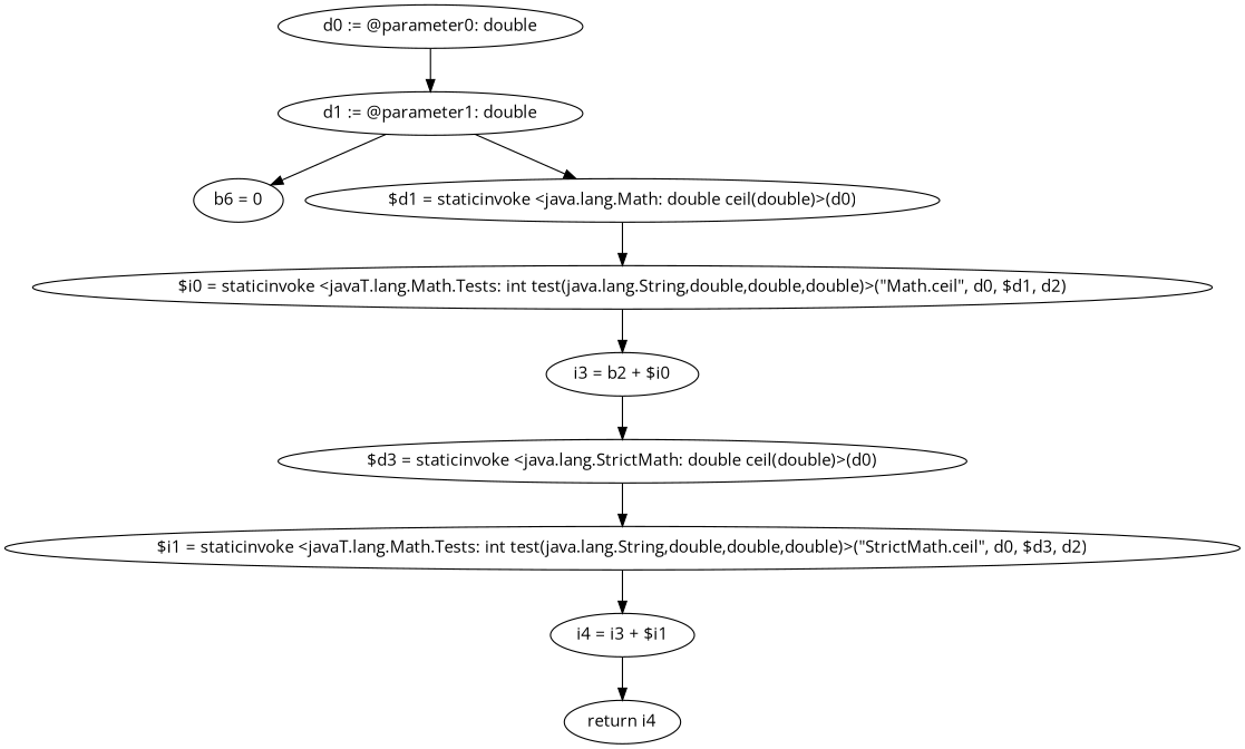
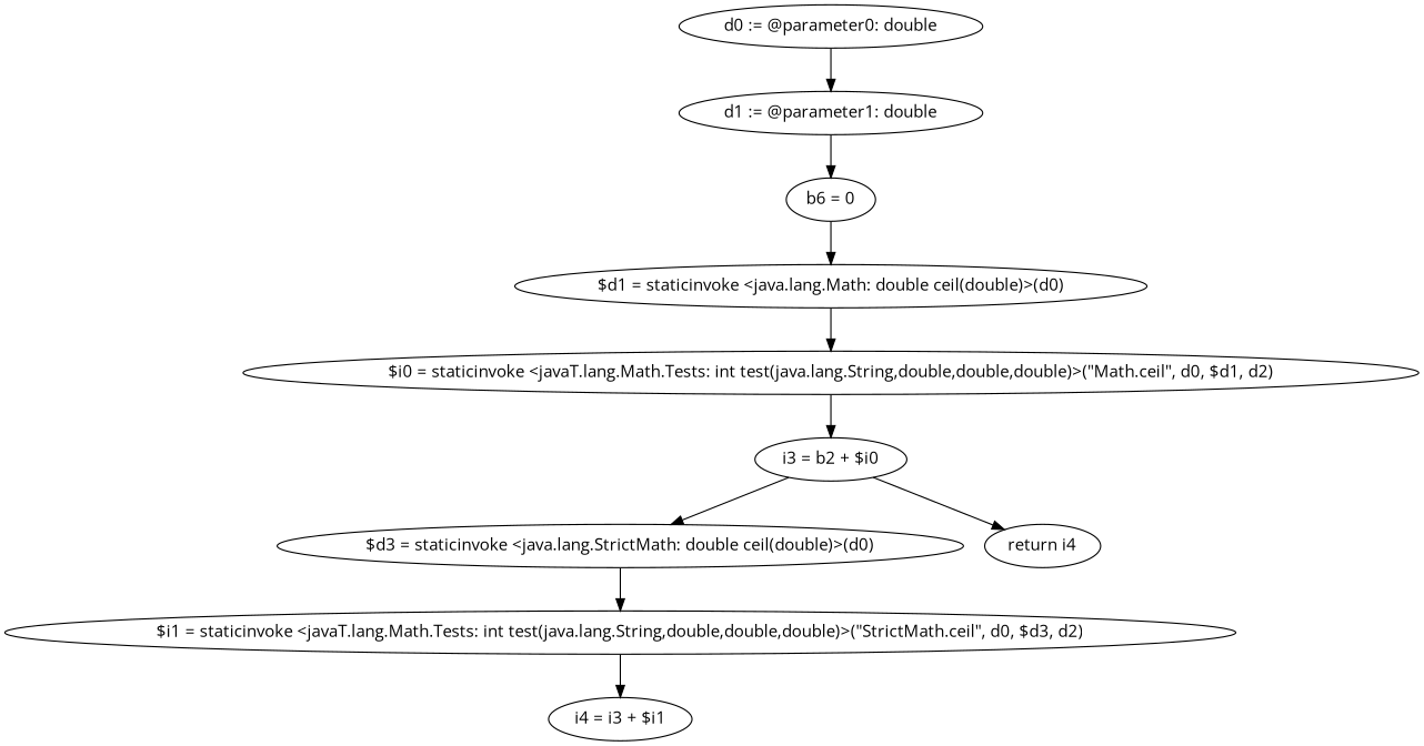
  digraph {
    fontname="Open Sans"
    node [fontname="Open Sans"]
    edge [fontname="Open Sans"]
    n1 [label="d1 := @parameter1: double"]
    "d0 := @parameter0: double"
    n3 [label="b6 = 0"]
    "$d1 = staticinvoke <java.lang.Math: double ceil(double)>(d0)"
    "$i0 = staticinvoke <javaT.lang.Math.Tests: int test(java.lang.String,double,double,double)>(\"Math.ceil\", d0, $d1, d2)"
    "i3 = b2 + $i0"
    "$d3 = staticinvoke <java.lang.StrictMath: double ceil(double)>(d0)"
    "$i1 = staticinvoke <javaT.lang.Math.Tests: int test(java.lang.String,double,double,double)>(\"StrictMath.ceil\", d0, $d3, d2)"
    "i4 = i3 + $i1"
    "return i4"
    n1 -> n3
    "d0 := @parameter0: double" -> n1
-   n1 -> "$d1 = staticinvoke <java.lang.Math: double ceil(double)>(d0)"
+   n3 -> "$d1 = staticinvoke <java.lang.Math: double ceil(double)>(d0)"
    "$d1 = staticinvoke <java.lang.Math: double ceil(double)>(d0)" -> "$i0 = staticinvoke <javaT.lang.Math.Tests: int test(java.lang.String,double,double,double)>(\"Math.ceil\", d0, $d1, d2)"
    "$i0 = staticinvoke <javaT.lang.Math.Tests: int test(java.lang.String,double,double,double)>(\"Math.ceil\", d0, $d1, d2)" -> "i3 = b2 + $i0"
    "i3 = b2 + $i0" -> "$d3 = staticinvoke <java.lang.StrictMath: double ceil(double)>(d0)"
    "$d3 = staticinvoke <java.lang.StrictMath: double ceil(double)>(d0)" -> "$i1 = staticinvoke <javaT.lang.Math.Tests: int test(java.lang.String,double,double,double)>(\"StrictMath.ceil\", d0, $d3, d2)"
    "$i1 = staticinvoke <javaT.lang.Math.Tests: int test(java.lang.String,double,double,double)>(\"StrictMath.ceil\", d0, $d3, d2)" -> "i4 = i3 + $i1"
-   "i4 = i3 + $i1" -> "return i4"
+   "i3 = b2 + $i0" -> "return i4"
  }
